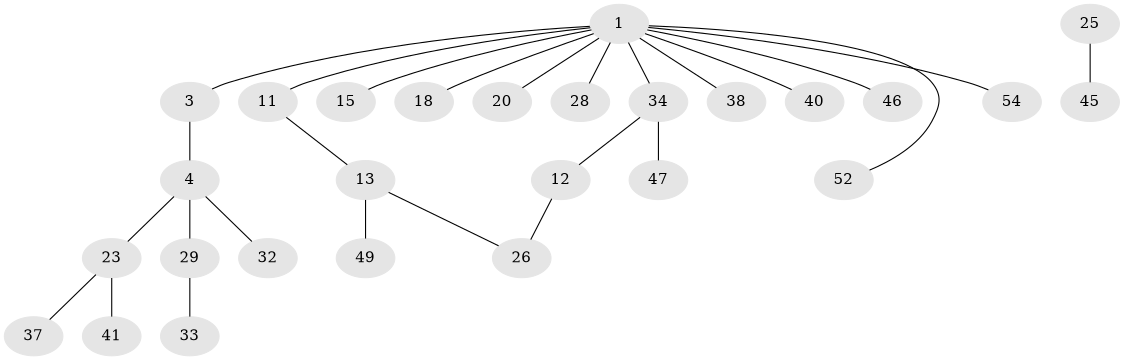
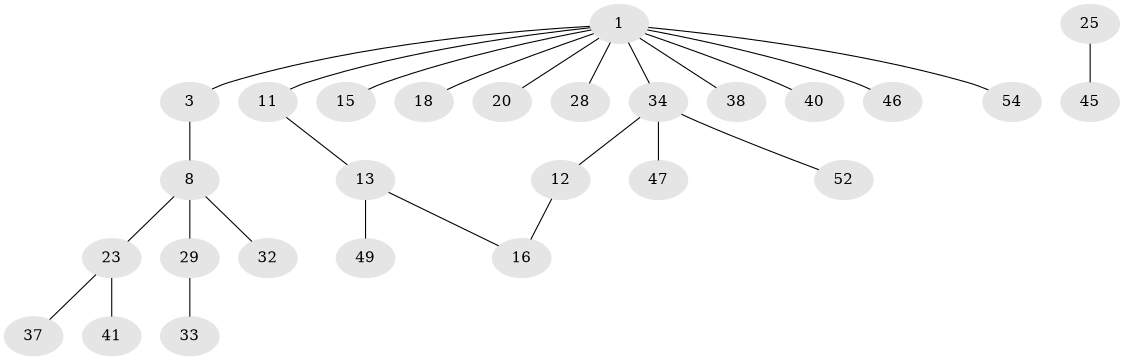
  graph {
    node [color=gray90 style=filled]
    1 [super="+2+22+9+6+48+8"]
    3 [super="+7+14"]
    11 [super="+53"]
    15
    18 [super="+35"]
    20
    28
    34
    38 [super="+43"]
    40
    46
    52
    54
-   4 [super="+5"]
+   4 [super="+5" label=8]
    13 [super="+21"]
    12 [super="+42+31"]
-   16 [label=26]
+   16
    47
    23
    29
    32
    37
    41 [super="+44"]
    33
    49
    25
    45
    1 -- 3
    1 -- 11
    1 -- 15
    1 -- 18
    1 -- 20
    1 -- 28
    1 -- 34
    1 -- 38
    1 -- 40
    1 -- 46
-   1 -- 52
+   34 -- 52
    1 -- 54
    3 -- 4
    11 -- 13
    34 -- 12
    34 -- 47
    4 -- 23
    4 -- 29
    4 -- 32
    13 -- 16
    13 -- 49
    12 -- 16
    23 -- 37
    23 -- 41
    29 -- 33
    25 -- 45
  }
